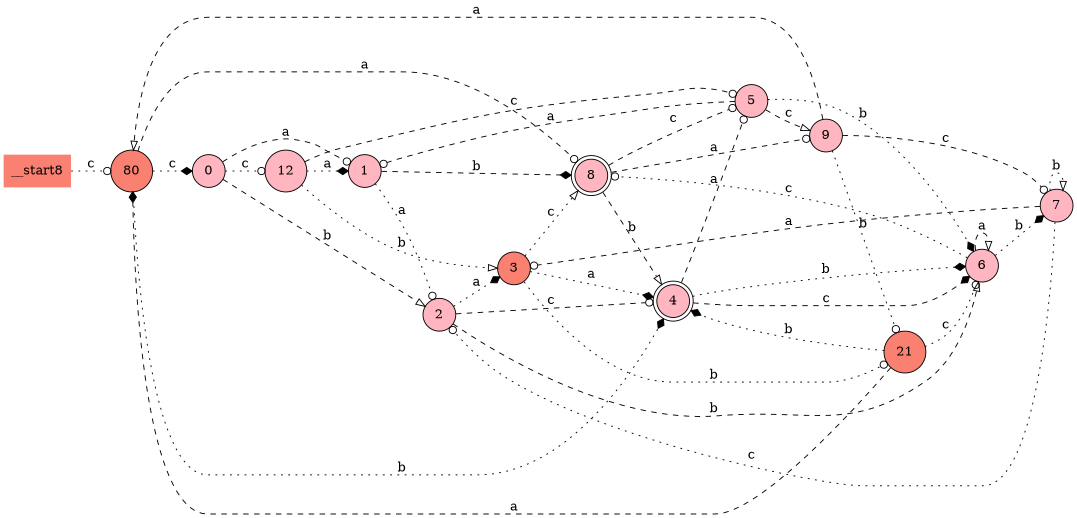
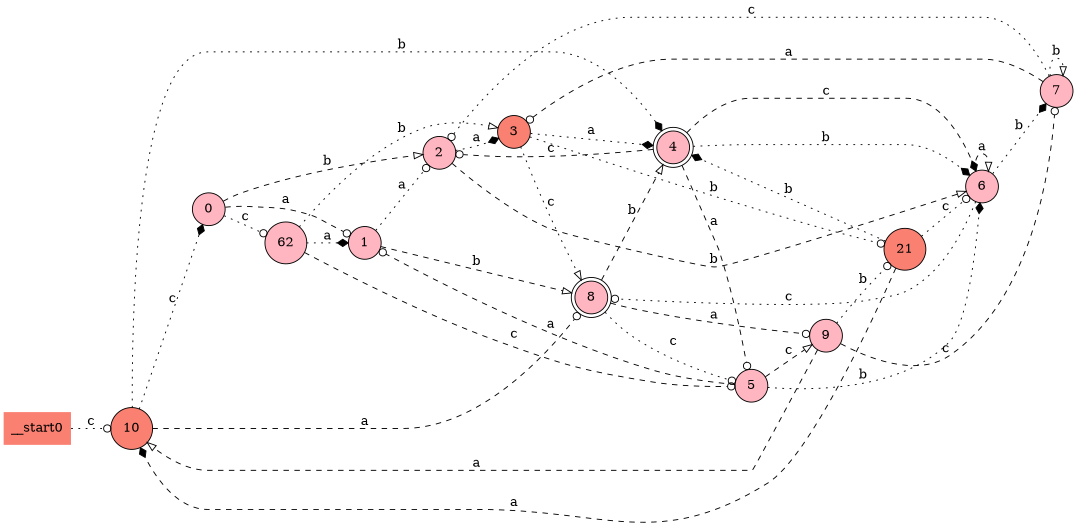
  digraph {
    rankdir=LR
    node [fillcolor=lightpink shape=circle style=filled color=black]
    edge [arrowhead=odot style=dotted]
-   __start0 [fillcolor=salmon shape=none label=__start8 color=""]
-   n2 [fillcolor=salmon label=80]
+   __start0 [fillcolor=salmon shape=none color=""]
+   n2 [fillcolor=salmon label=10]
    n3 [label=0]
    n4 [label=1 style="rounded,filled"]
    n5 [label=2]
-   n6 [label=12]
+   n6 [label=62]
    n7 [label=8 shape=doublecircle style="rounded,filled"]
    n8 [fillcolor=salmon label=3]
    n9 [label=4 shape=doublecircle style="rounded,filled"]
    n10 [label=6]
    n11 [label=5]
    n12 [label=9]
    n13 [fillcolor=salmon label=21]
    n14 [label=7]
    __start0 -> n2 [label=c]
    n2 -> n3 [arrowhead=diamond label=c]
    n2 -> n7 [label=a style=dashed]
    n2 -> n9 [arrowhead=diamond label=b]
    n3 -> n4 [label=a style=dashed]
    n3 -> n5 [arrowhead=onormal label=b style=dashed]
    n3 -> n6 [label=c]
    n4 -> n5 [label=a]
-   n4 -> n7 [arrowhead=diamond label=b style=dashed]
+   n4 -> n7 [arrowhead=onormal label=b style=dashed]
    n5 -> n8 [arrowhead=diamond label=a]
-   n5 -> n9 [label=c style=dashed]
+   n9 -> n5 [label=c style=dashed]
    n5 -> n10 [arrowhead=onormal label=b style=dashed]
    n6 -> n4 [arrowhead=diamond label=a]
    n6 -> n8 [arrowhead=onormal label=b]
    n6 -> n11 [label=c style=dashed]
    n7 -> n9 [arrowhead=onormal label=b style=dashed]
-   n7 -> n11 [label=c style=dashed]
+   n7 -> n11 [label=c]
    n7 -> n12 [label=a style=dashed]
    n8 -> n7 [arrowhead=onormal label=c]
    n8 -> n9 [arrowhead=diamond label=a]
    n8 -> n13 [label=b]
    n9 -> n10 [arrowhead=diamond label=b]
    n9 -> n10 [arrowhead=diamond label=c style=dashed]
    n9 -> n11 [label=a style=dashed]
    n10 -> n7 [label=c]
    n10 -> n10 [arrowhead=onormal label=a style=dashed]
    n10 -> n14 [arrowhead=diamond label=b]
    n11 -> n4 [label=a style=dashed]
    n11 -> n10 [arrowhead=diamond label=b]
    n11 -> n12 [arrowhead=onormal label=c style=dashed]
    n12 -> n2 [arrowhead=onormal label=a style=dashed]
    n12 -> n13 [label=b]
    n12 -> n14 [label=c style=dashed]
    n13 -> n2 [arrowhead=diamond label=a style=dashed]
    n13 -> n9 [arrowhead=diamond label=b]
    n13 -> n10 [label=c]
    n14 -> n5 [label=c]
    n14 -> n8 [label=a style=dashed]
    n14 -> n14 [arrowhead=onormal label=b]
  }
